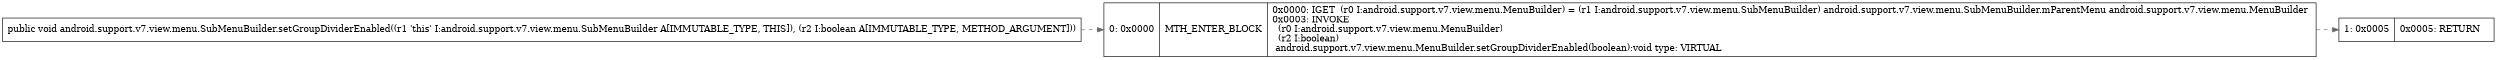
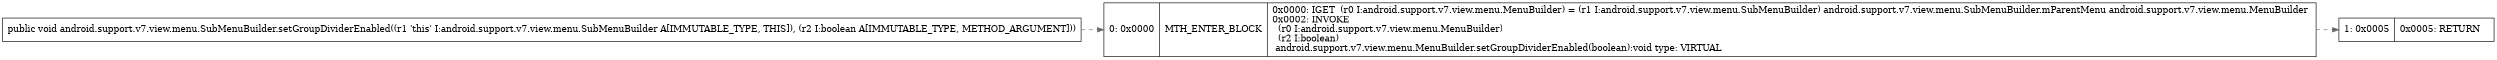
  digraph {
    rankdir=LR
    node [shape=record]
    edge [color=gray40 style=dashed]
-   n1 [label="{0\:\ 0x0000|MTH_ENTER_BLOCK\l|0x0000: IGET  (r0 I:android.support.v7.view.menu.MenuBuilder) = (r1 I:android.support.v7.view.menu.SubMenuBuilder) android.support.v7.view.menu.SubMenuBuilder.mParentMenu android.support.v7.view.menu.MenuBuilder \l0x0003: INVOKE  \l  (r0 I:android.support.v7.view.menu.MenuBuilder)\l  (r2 I:boolean)\l android.support.v7.view.menu.MenuBuilder.setGroupDividerEnabled(boolean):void type: VIRTUAL \l}"]
+   n1 [label="{0\:\ 0x0000|MTH_ENTER_BLOCK\l|0x0000: IGET  (r0 I:android.support.v7.view.menu.MenuBuilder) = (r1 I:android.support.v7.view.menu.SubMenuBuilder) android.support.v7.view.menu.SubMenuBuilder.mParentMenu android.support.v7.view.menu.MenuBuilder \l0x0002: INVOKE  \l  (r0 I:android.support.v7.view.menu.MenuBuilder)\l  (r2 I:boolean)\l android.support.v7.view.menu.MenuBuilder.setGroupDividerEnabled(boolean):void type: VIRTUAL \l}"]
    n2 [label="{1\:\ 0x0005|0x0005: RETURN   \l}"]
    n3 [label="{public void android.support.v7.view.menu.SubMenuBuilder.setGroupDividerEnabled((r1 'this' I:android.support.v7.view.menu.SubMenuBuilder A[IMMUTABLE_TYPE, THIS]), (r2 I:boolean A[IMMUTABLE_TYPE, METHOD_ARGUMENT])) }"]
    n1 -> n2
    n3 -> n1
  }
